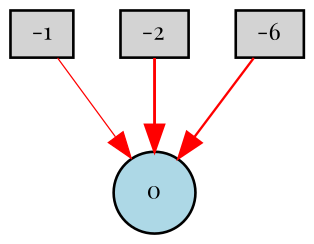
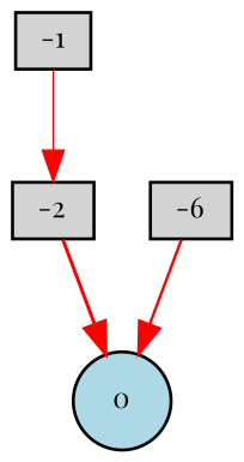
  digraph {
    fontname="Playfair Display"
    node [fillcolor=lightgray fontname="Playfair Display" fontsize=9 shape=box style=filled]
    edge [color=red fontname="Playfair Display" style=solid]
    -1 [height=0.2 width=0.2]
    0 [fillcolor=lightblue height=0.2 shape=circle width=0.2]
    -2 [height=0.2 width=0.2]
    n4 [height=0.2 label=-6 width=0.2]
-   -1 -> 0 [penwidth=0.476161240395523]
+   -1 -> -2 [penwidth=0.476161240395523]
    -2 -> 0 [penwidth=1.0954482131855823]
    n4 -> 0 [penwidth=0.8877895116525458]
  }
